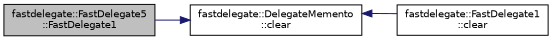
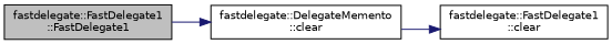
  digraph {
    rankdir=LR
    node [color=black fillcolor=white fontname=Helvetica fontsize=10 shape=record style=filled]
    edge [color=midnightblue fontname=Helvetica fontsize=10 labelfontname=Helvetica labelfontsize=10 style=solid]
-   n1 [fillcolor=grey75 fontcolor=black height=0.2 label="fastdelegate::FastDelegate5\l::FastDelegate1" width=0.4]
+   n1 [fillcolor=grey75 fontcolor=black height=0.2 label="fastdelegate::FastDelegate1\l::FastDelegate1" width=0.4]
    n2 [height=0.2 label="fastdelegate::DelegateMemento\l::clear" width=0.4]
    n3 [height=0.2 label="fastdelegate::FastDelegate1\l::clear" width=0.4]
    n1 -> n2
-   n3 -> n2
+   n2 -> n3
  }
